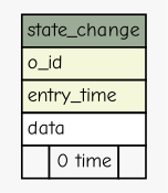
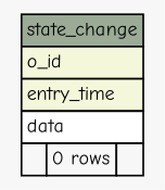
  digraph {
    bgcolor="#f7f7f7"
    fontname="Comic Neue"
    fontsize=11
    nodesep=0.18
    rankdir=RL
    ranksep=0.46
-   n1 [fontname="Comic Neue" fontsize=11 label=<     <TABLE BORDER="0" CELLBORDER="1" CELLSPACING="0" BGCOLOR="#ffffff">       <TR><TD COLSPAN="3" BGCOLOR="#9bab96" ALIGN="CENTER">state_change</TD></TR>       <TR><TD PORT="o_id" COLSPAN="3" BGCOLOR="#f4f7da" ALIGN="LEFT">o_id</TD></TR>       <TR><TD PORT="entry_time" COLSPAN="3" BGCOLOR="#f4f7da" ALIGN="LEFT">entry_time</TD></TR>       <TR><TD PORT="data" COLSPAN="3" ALIGN="LEFT">data</TD></TR>       <TR><TD ALIGN="LEFT" BGCOLOR="#f7f7f7">  </TD><TD ALIGN="RIGHT" BGCOLOR="#f7f7f7">0 time</TD><TD ALIGN="RIGHT" BGCOLOR="#f7f7f7">  </TD></TR>     </TABLE>> shape=plaintext]
+   n1 [fontname="Comic Neue" fontsize=11 label=<     <TABLE BORDER="0" CELLBORDER="1" CELLSPACING="0" BGCOLOR="#ffffff">       <TR><TD COLSPAN="3" BGCOLOR="#9bab96" ALIGN="CENTER">state_change</TD></TR>       <TR><TD PORT="o_id" COLSPAN="3" BGCOLOR="#f4f7da" ALIGN="LEFT">o_id</TD></TR>       <TR><TD PORT="entry_time" COLSPAN="3" BGCOLOR="#f4f7da" ALIGN="LEFT">entry_time</TD></TR>       <TR><TD PORT="data" COLSPAN="3" ALIGN="LEFT">data</TD></TR>       <TR><TD ALIGN="LEFT" BGCOLOR="#f7f7f7">  </TD><TD ALIGN="RIGHT" BGCOLOR="#f7f7f7">0 rows</TD><TD ALIGN="RIGHT" BGCOLOR="#f7f7f7">  </TD></TR>     </TABLE>> shape=plaintext]
  }
